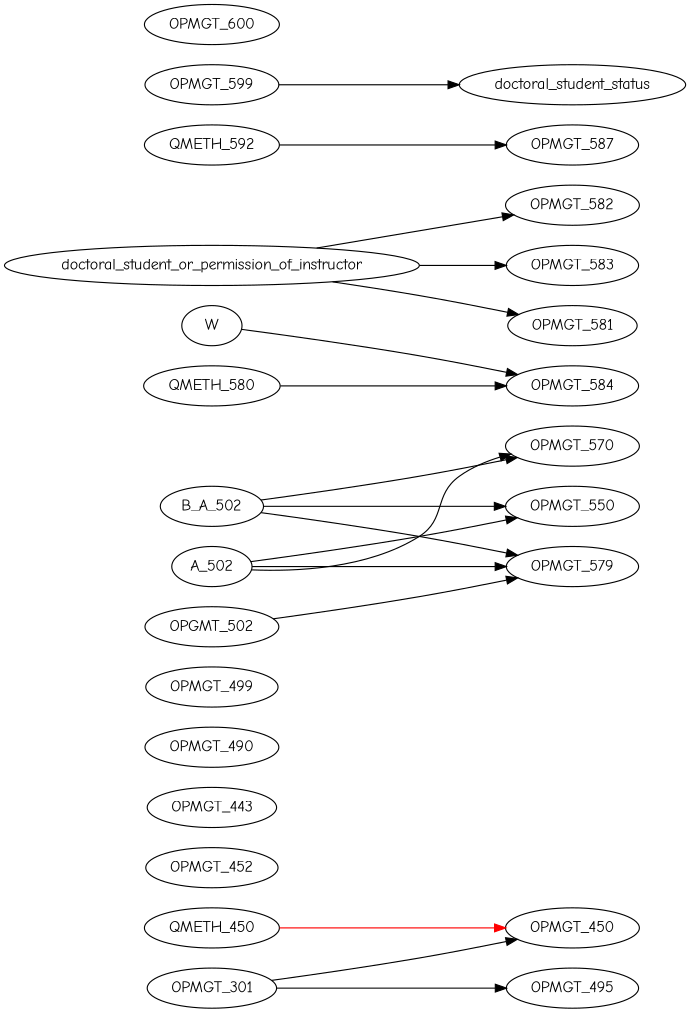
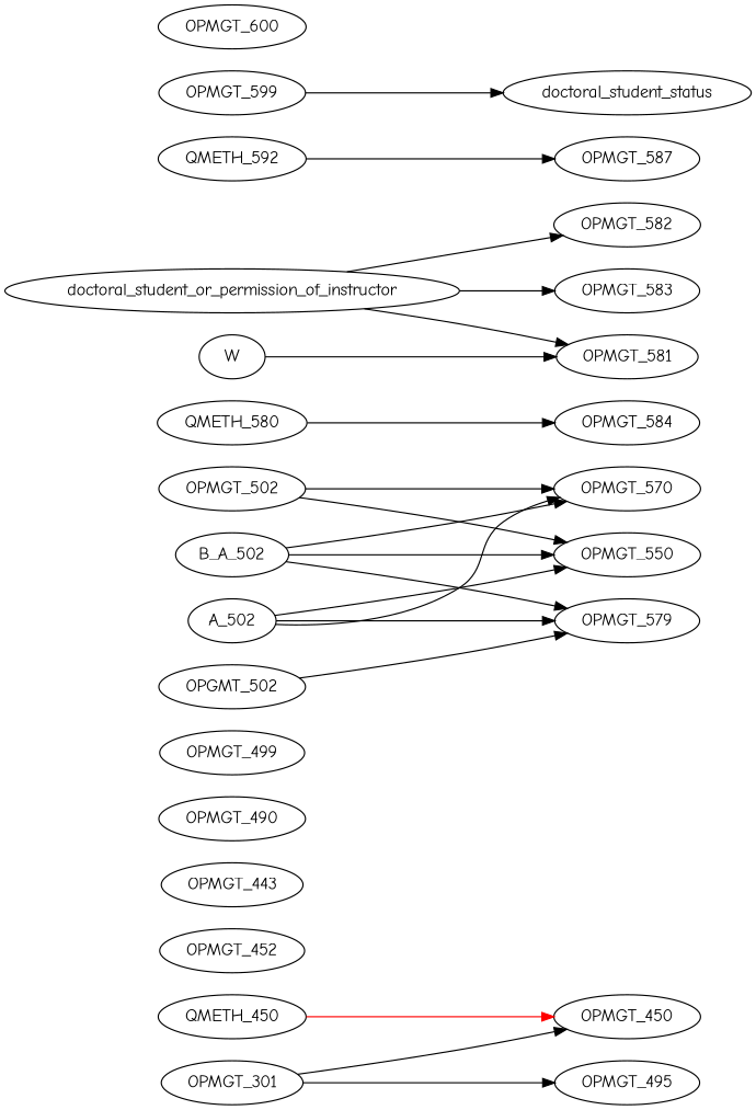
  digraph {
    fontname="Comic Neue"
    rankdir=LR
    node [fontname="Comic Neue"]
    edge [color=black fontname="Comic Neue"]
    OPMGT_301
    OPMGT_450
    OPMGT_495
    n4 [label=OPMGT_452]
    OPMGT_443
    QMETH_450
    OPMGT_490
    OPMGT_499
+   OPMGT_502
    OPMGT_550
    OPMGT_570
    B_A_502
    OPMGT_579
    A_502
    OPGMT_502
    doctoral_student_or_permission_of_instructor
    OPMGT_581
    OPMGT_582
    OPMGT_583
    QMETH_580
    OPMGT_584
    W
    QMETH_592
    OPMGT_587
    OPMGT_599
    doctoral_student_status
    OPMGT_600
    OPMGT_301 -> OPMGT_450
    OPMGT_301 -> OPMGT_495
    QMETH_450 -> OPMGT_450 [color=red]
+   OPMGT_502 -> OPMGT_550
+   OPMGT_502 -> OPMGT_570
    B_A_502 -> OPMGT_550
    B_A_502 -> OPMGT_570
    B_A_502 -> OPMGT_579
    A_502 -> OPMGT_550
    A_502 -> OPMGT_570
    A_502 -> OPMGT_579
    OPGMT_502 -> OPMGT_579
    doctoral_student_or_permission_of_instructor -> OPMGT_581
    doctoral_student_or_permission_of_instructor -> OPMGT_582
    doctoral_student_or_permission_of_instructor -> OPMGT_583
    QMETH_580 -> OPMGT_584
-   W -> OPMGT_584
+   W -> OPMGT_581
    QMETH_592 -> OPMGT_587
    OPMGT_599 -> doctoral_student_status
  }
